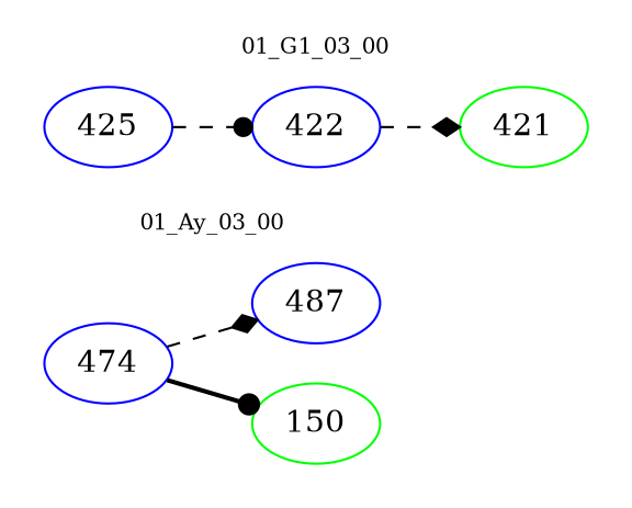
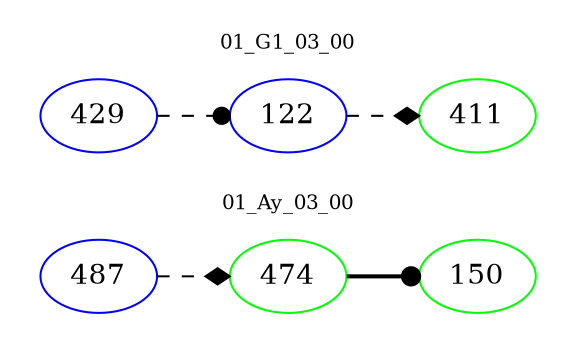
  digraph {
    fontname="DejaVu Serif"
    rankdir=LR
    node [color=blue fontname="DejaVu Serif"]
    edge [arrowhead=dot color=black fontname="DejaVu Serif" style=dashed]
-   n1 [label=474]
+   n1 [color=green label=474]
    n2 [color=green label=150]
    n3 [label=487]
-   n4 [label=422]
-   n5 [color=green label=421]
-   n6 [label=425]
+   n4 [label=122]
+   n5 [color=green label=411]
+   n6 [label=429]
    subgraph cluster_1 {
      color=white
      fontsize=10
      label="01_Ay_03_00"
      n1
      n2
      n3
    }
    subgraph cluster_2 {
      color=white
      fontsize=10
      label="01_G1_03_00"
      n4
      n5
      n6
    }
    n1 -> n2 [style=bold]
-   n1 -> n3 [arrowhead=diamond]
+   n3 -> n1 [arrowhead=diamond]
    n4 -> n5 [arrowhead=diamond]
    n6 -> n4
  }
